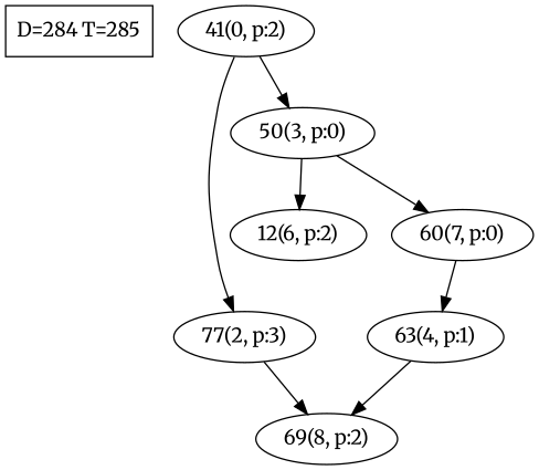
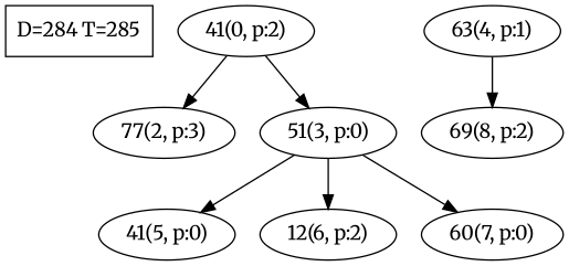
  digraph {
    fontname=Merriweather
    node [fontname=Merriweather]
    edge [fontname=Merriweather]
    n1 [label="D=284 T=285" shape=box]
    n2 [label="41(0, p:2)"]
    n3 [label="77(2, p:3)"]
-   n4 [label="50(3, p:0)"]
+   n4 [label="51(3, p:0)"]
    n5 [label="69(8, p:2)"]
+   n6 [label="41(5, p:0)"]
    n7 [label="12(6, p:2)"]
    n8 [label="60(7, p:0)"]
    n9 [label="63(4, p:1)"]
    n2 -> n3
    n2 -> n4
-   n3 -> n5
+   n4 -> n6
    n4 -> n7
    n4 -> n8
-   n8 -> n9
    n9 -> n5
  }
